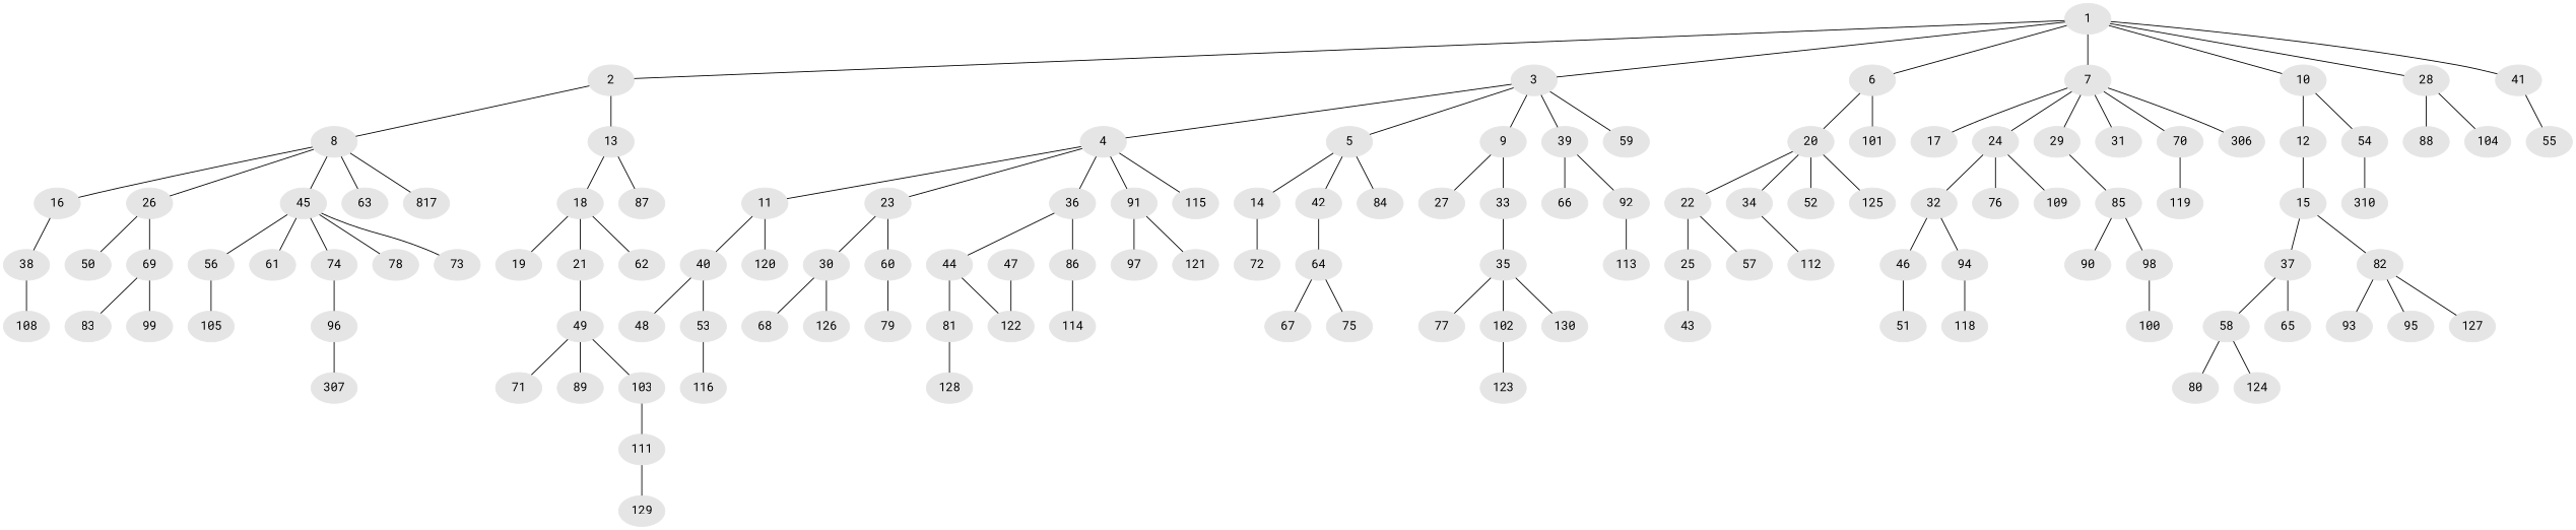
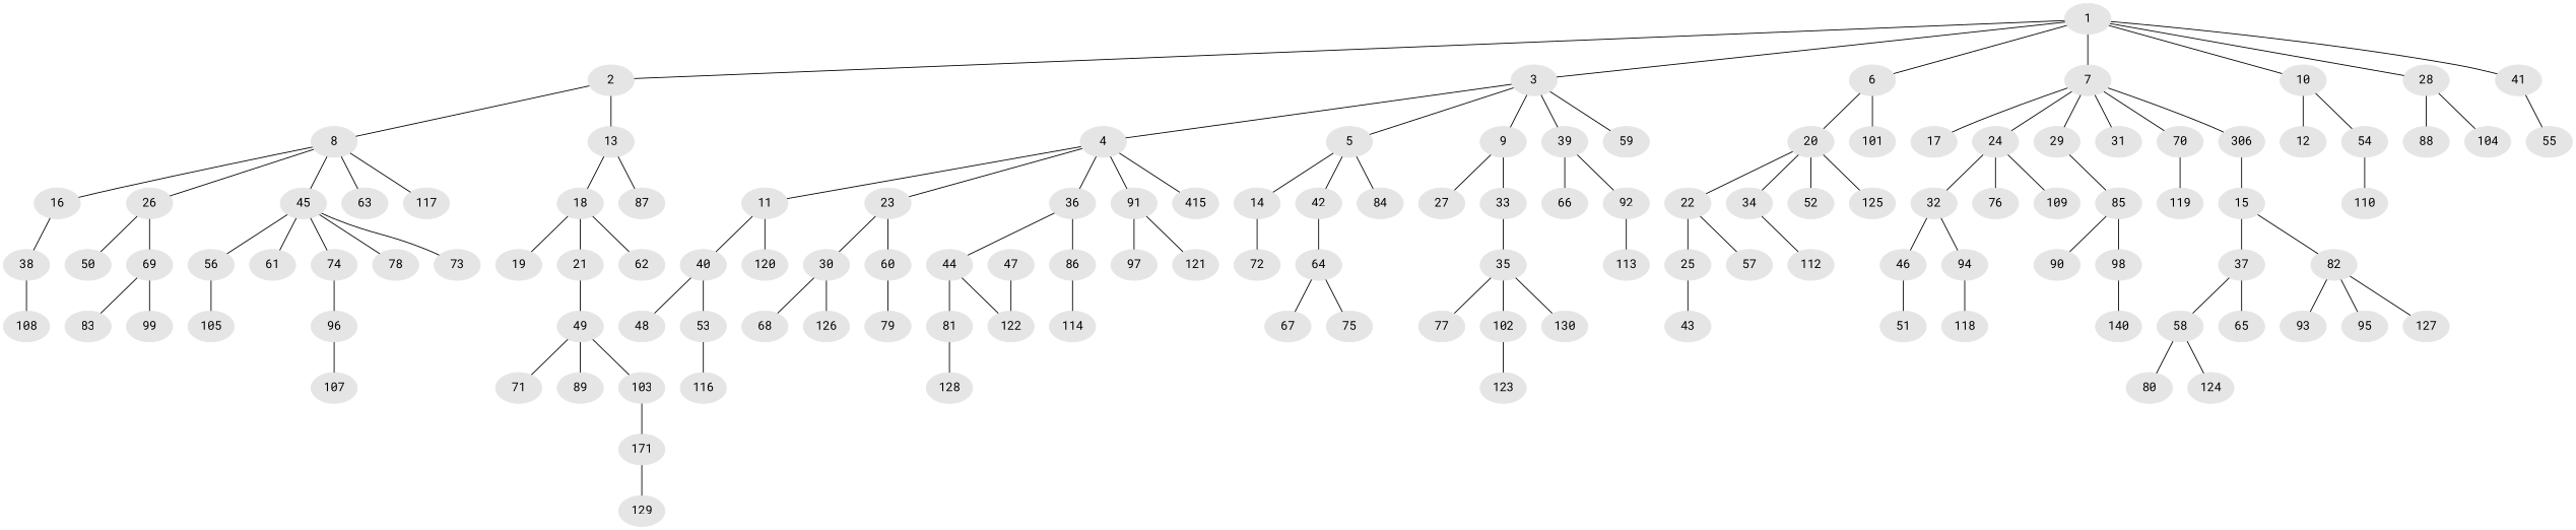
  graph {
    fontname="Roboto Mono"
    node [color=gray90 fontname="Roboto Mono" style=filled]
    edge [fontname="Roboto Mono"]
    1
    2
    3
    6
    7
    10
    28
    41
    8
    13
    4
    5
    9
    39
    59
    20
    101
    17
    24
    29
    31
    70
    n23 [label=306]
    12
    54
    88
    104
    55
    16
    26
    45
    63
-   117 [label=817]
+   117
    18
    87
    11
    23
    36
    91
-   115
+   115 [label=415]
    14
    42
    84
    27
    33
    66
    92
    40
    120
    30
    60
    44
    86
    97
    121
    72
    64
    22
    34
    52
    125
    32
    76
    109
    85
    119
    38
    50
    69
    56
    61
    74
    78
    73
    35
    15
-   110 [label=310]
+   110
    48
    53
    37
    82
    19
    21
    62
    58
    65
    93
    95
    127
    108
    49
    25
    57
    112
    71
    89
    103
    43
    68
    126
    79
    46
    94
    83
    99
    90
    98
    51
    118
    77
    102
    130
    123
    81
    122
    114
    80
    124
    113
    116
    67
    75
    47
    128
    105
    96
-   111
-   107 [label=307]
-   100
+   111 [label=171]
+   107
+   100 [label=140]
    129
    1 -- 2
    1 -- 3
    1 -- 6
    1 -- 7
    1 -- 10
    1 -- 28
    1 -- 41
    2 -- 8
    2 -- 13
    3 -- 4
    3 -- 5
    3 -- 9
    3 -- 39
    3 -- 59
    6 -- 20
    6 -- 101
    7 -- 17
    7 -- 24
    7 -- 29
    7 -- 31
    7 -- 70
    7 -- n23
    10 -- 12
    10 -- 54
    28 -- 88
    28 -- 104
    41 -- 55
    8 -- 16
    8 -- 26
    8 -- 45
    8 -- 63
    8 -- 117
    13 -- 18
    13 -- 87
    4 -- 11
    4 -- 23
    4 -- 36
    4 -- 91
    4 -- 115
    5 -- 14
    5 -- 42
    5 -- 84
    9 -- 27
    9 -- 33
    39 -- 66
    39 -- 92
    20 -- 22
    20 -- 34
    20 -- 52
    20 -- 125
    24 -- 32
    24 -- 76
    24 -- 109
    29 -- 85
    70 -- 119
-   12 -- 15
+   n23 -- 15
    54 -- 110
    16 -- 38
    26 -- 50
    26 -- 69
    45 -- 56
    45 -- 61
    45 -- 74
    45 -- 78
    45 -- 73
    18 -- 19
    18 -- 21
    18 -- 62
    11 -- 40
    11 -- 120
    23 -- 30
    23 -- 60
    36 -- 44
    36 -- 86
    91 -- 97
    91 -- 121
    14 -- 72
    42 -- 64
    33 -- 35
    92 -- 113
    40 -- 48
    40 -- 53
    30 -- 68
    30 -- 126
    60 -- 79
    44 -- 81
    44 -- 122
    86 -- 114
    64 -- 67
    64 -- 75
    22 -- 25
    22 -- 57
    34 -- 112
    32 -- 46
    32 -- 94
    85 -- 90
    85 -- 98
    38 -- 108
    69 -- 83
    69 -- 99
    56 -- 105
    74 -- 96
    35 -- 77
    35 -- 102
    35 -- 130
    15 -- 37
    15 -- 82
    53 -- 116
    37 -- 58
    37 -- 65
    82 -- 93
    82 -- 95
    82 -- 127
    21 -- 49
    58 -- 80
    58 -- 124
    49 -- 71
    49 -- 89
    49 -- 103
    25 -- 43
    103 -- 111
    46 -- 51
    94 -- 118
    98 -- 100
    102 -- 123
    81 -- 128
    47 -- 122
    96 -- 107
    111 -- 129
  }
